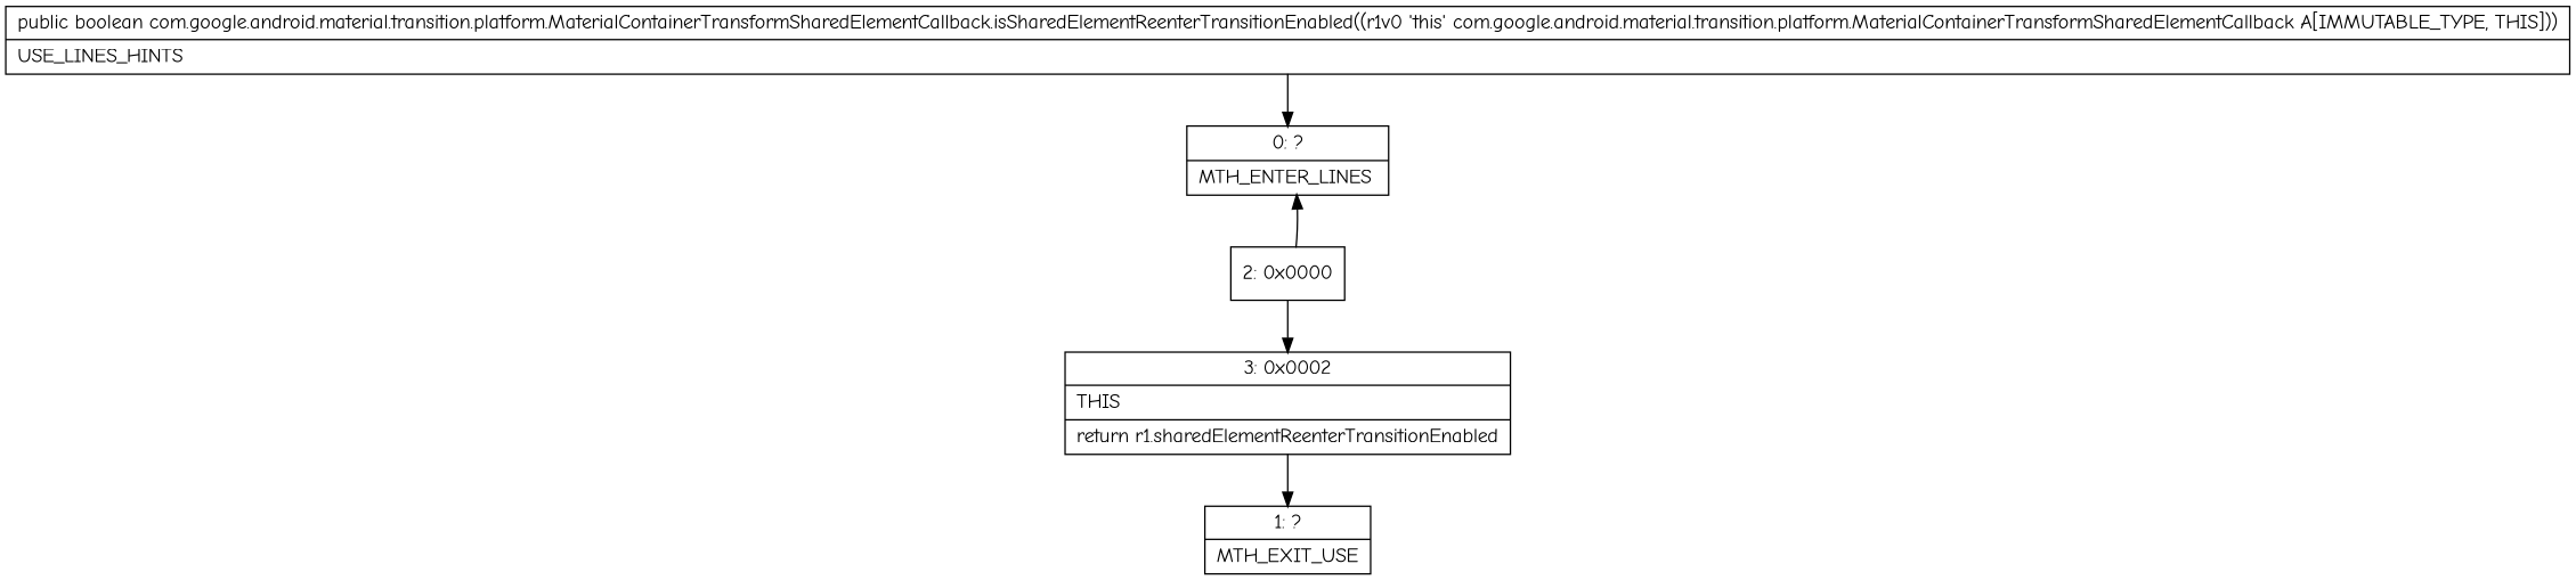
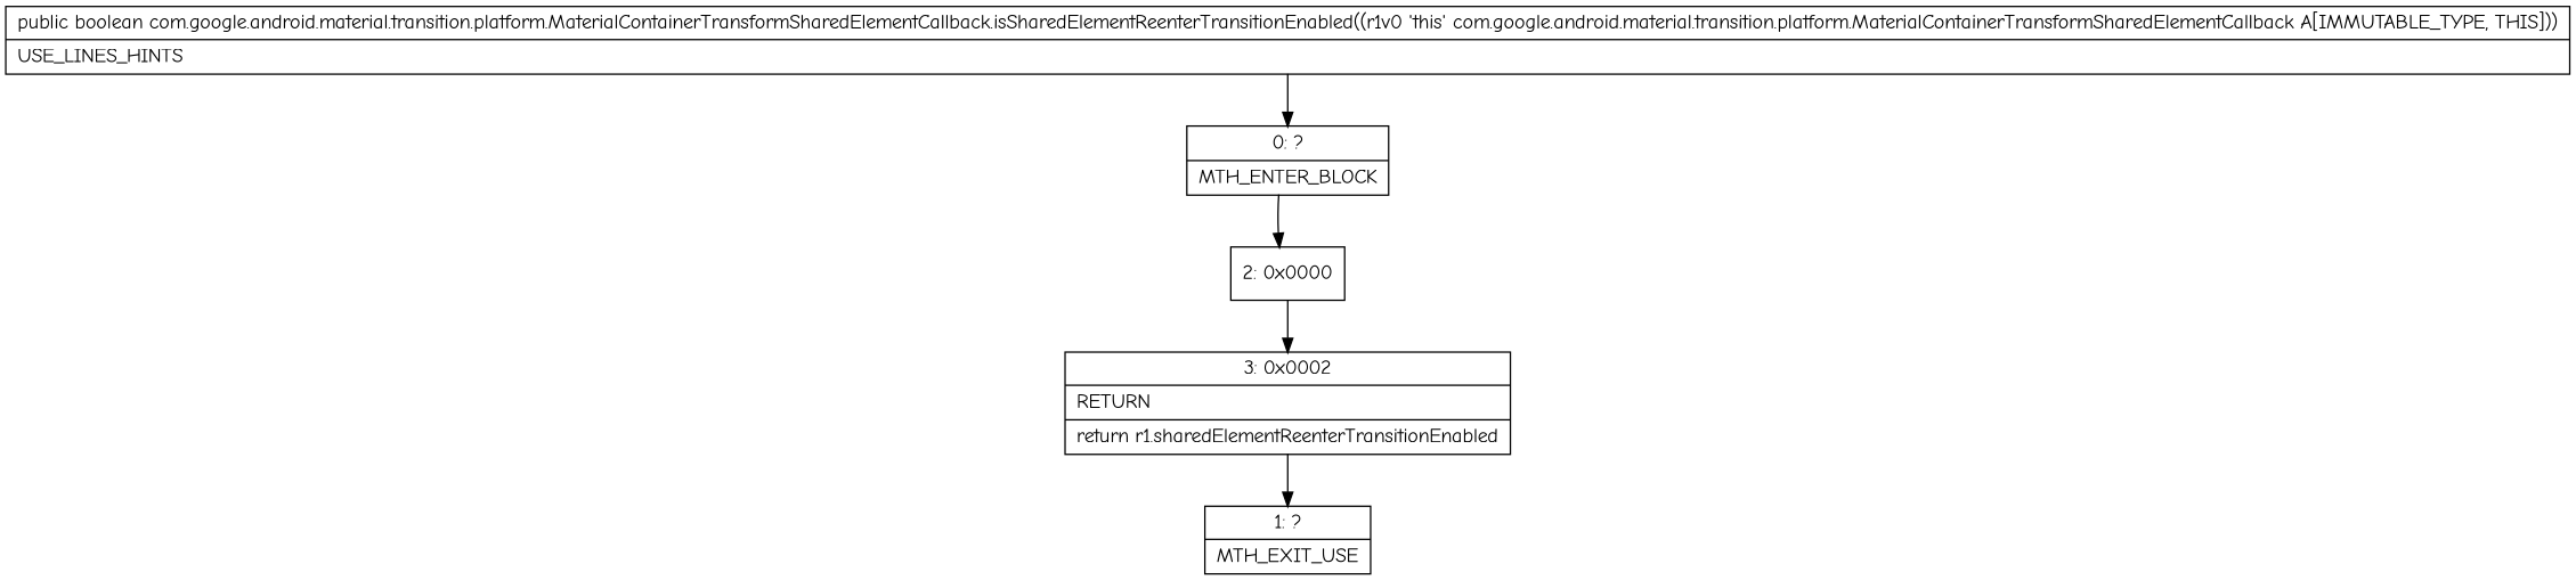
  digraph {
    fontname="Comic Neue"
    node [fontname="Comic Neue" shape=record]
    edge [fontname="Comic Neue"]
-   n1 [label="{0\:\ ?|MTH_ENTER_LINES\l}"]
+   n1 [label="{0\:\ ?|MTH_ENTER_BLOCK\l}"]
    n2 [label="{2\:\ 0x0000}"]
-   n3 [label="{3\:\ 0x0002|THIS\l|return r1.sharedElementReenterTransitionEnabled\l}"]
+   n3 [label="{3\:\ 0x0002|RETURN\l|return r1.sharedElementReenterTransitionEnabled\l}"]
    n4 [label="{1\:\ ?|MTH_EXIT_USE\l}"]
    n5 [label="{public boolean com.google.android.material.transition.platform.MaterialContainerTransformSharedElementCallback.isSharedElementReenterTransitionEnabled((r1v0 'this' com.google.android.material.transition.platform.MaterialContainerTransformSharedElementCallback A[IMMUTABLE_TYPE, THIS]))  | USE_LINES_HINTS\l}"]
-   n2 -> n1
+   n1 -> n2
    n2 -> n3
    n3 -> n4
    n5 -> n1
  }
